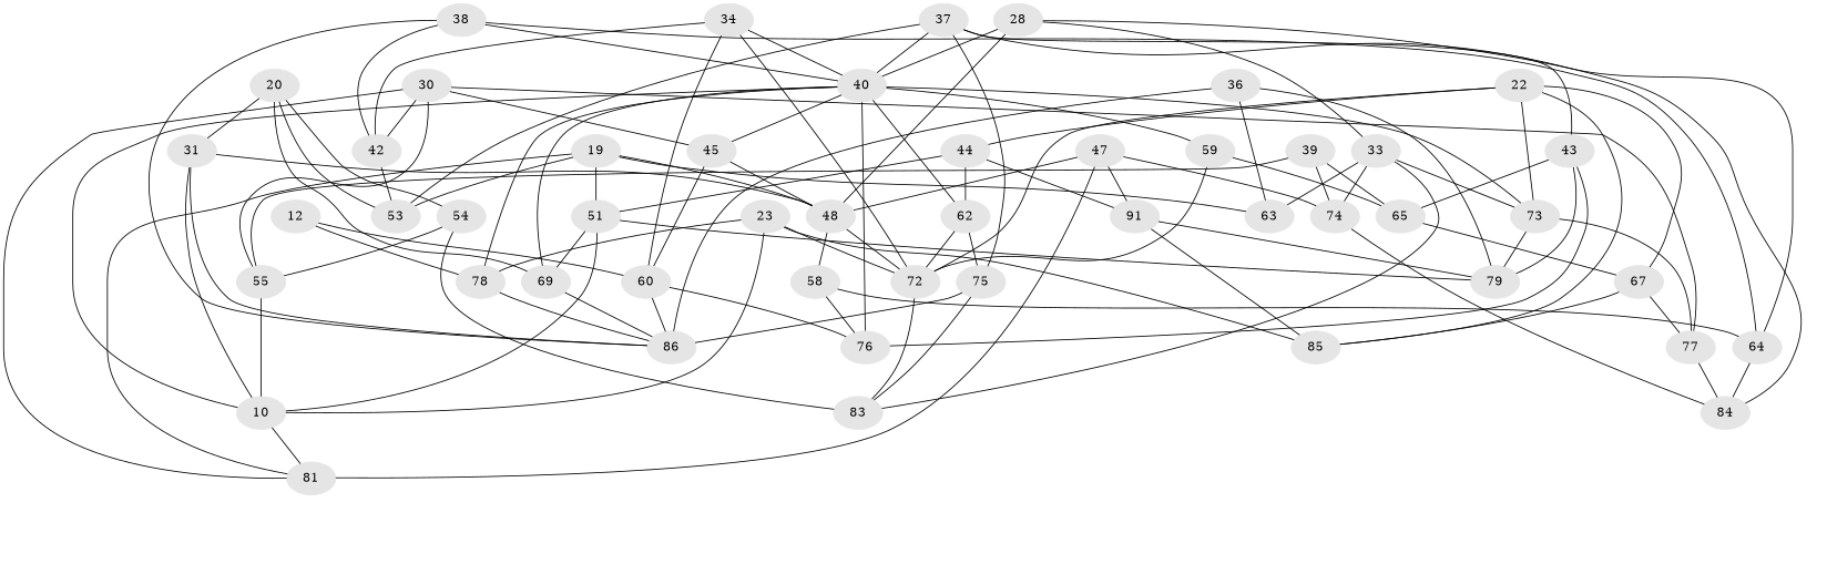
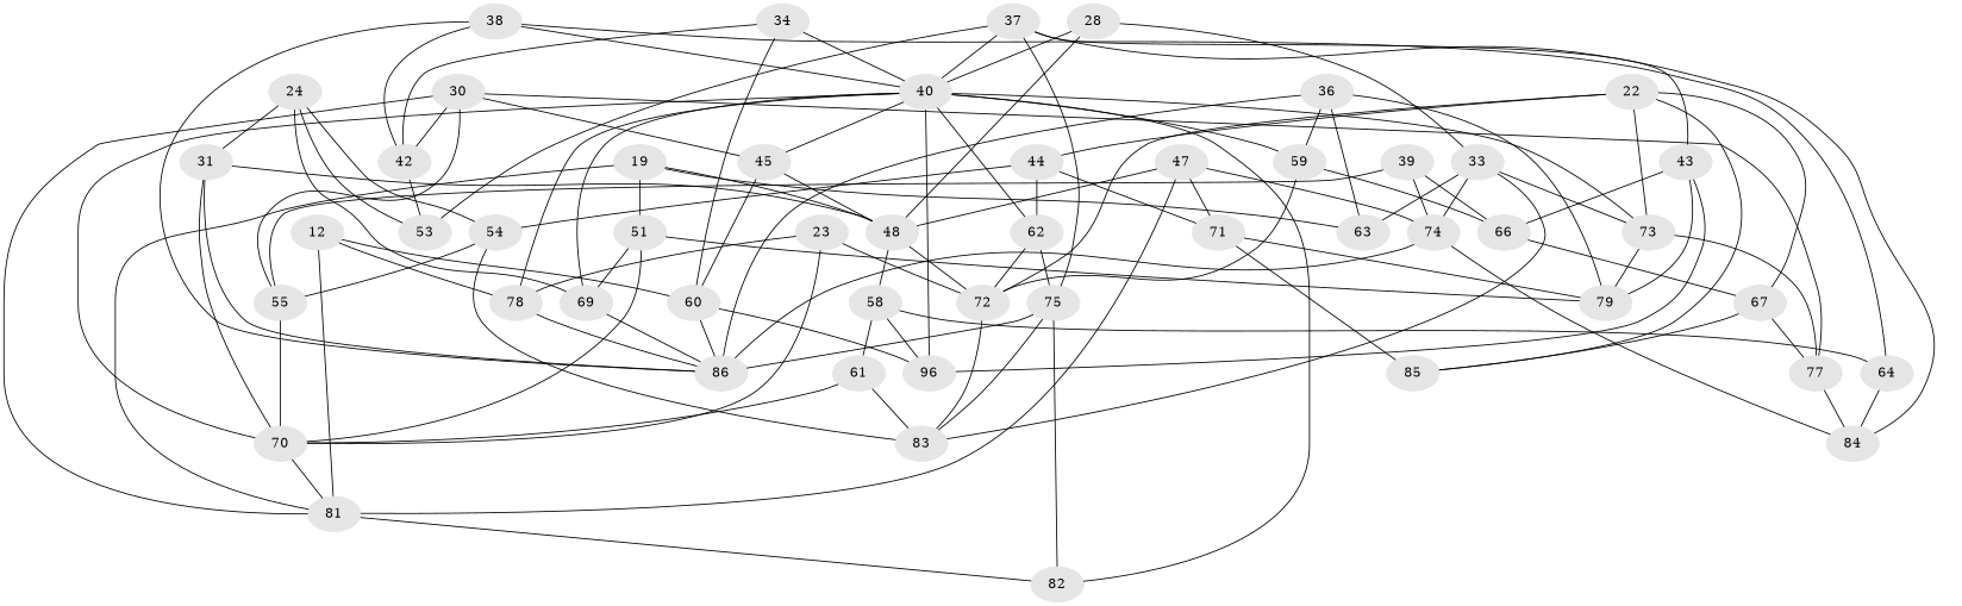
  graph {
    node [color=gray90 style=filled]
    60 [super="+56"]
    86 [super="+68"]
-   76 [super="+41"]
+   76 [super="+41" label=96]
    12
    78
    81 [super="+7+80"]
+   82
    19 [super="+11"]
    48 [super="+18"]
    51
    53
    63
    72 [super="+10+49"]
    58
-   70 [super="+14+35+65" label=10]
+   70 [super="+14+35+65"]
    69
    79 [super="+50"]
    22
    44
    67
    73 [super="+13"]
    85
    54
    62
-   71 [label=91]
+   71
    77
    83 [super="+52"]
    23
-   24 [label=20]
+   24
    31
    55 [super="+5"]
    33 [super="+20"]
    74 [super="+57"]
    28
    40 [super="+15+32+29"]
    64
    45
    59 [super="+46"]
    84
    30 [super="+25"]
    42
    34
-   66 [label=65]
+   66
    36
    37 [super="+26"]
    43
    75 [super="+21+27"]
    38
    39
    47 [super="+2"]
+   61
    60 -- 86
    60 -- 76 [weight=2]
    12 -- 60
    12 -- 78
+   12 -- 81 [weight=2]
    78 -- 86
+   81 -- 82
    19 -- 81
    19 -- 48
    19 -- 51
-   19 -- 53
    19 -- 63 [weight=2]
    48 -- 72 [weight=2]
    48 -- 58
    51 -- 70
    51 -- 69
    51 -- 79
    72 -- 83
    58 -- 76
    58 -- 64
+   58 -- 61
    70 -- 81 [weight=2]
    69 -- 86
    22 -- 72
    22 -- 44
    22 -- 67
    22 -- 73
    22 -- 85
-   44 -- 51
+   44 -- 54
    44 -- 62
    44 -- 71
    67 -- 85
    67 -- 77
    73 -- 79 [weight=2]
    73 -- 77
    54 -- 83
    54 -- 55
    62 -- 72
    62 -- 75
    71 -- 79
    71 -- 85
    77 -- 84
    23 -- 78
    23 -- 72
    23 -- 70
-   23 -- 85
    24 -- 53
    24 -- 69
    24 -- 54
    24 -- 31
    31 -- 86
    31 -- 48
    31 -- 70
    55 -- 70
    33 -- 63
    33 -- 73
    33 -- 83
    33 -- 74 [weight=2]
+   74 -- 86
    74 -- 84
    28 -- 48
    28 -- 33
    28 -- 40
-   28 -- 64
    40 -- 76 [weight=2]
    40 -- 78
+   40 -- 82
    40 -- 70 [weight=3]
    40 -- 69
    40 -- 73
    40 -- 62
    40 -- 45
    40 -- 59 [weight=2]
    64 -- 84
    45 -- 60
    45 -- 48
    59 -- 72
    59 -- 66
    30 -- 81
    30 -- 77
    30 -- 55 [weight=2]
    30 -- 45
    30 -- 42
    42 -- 53
    34 -- 60
-   34 -- 72
    34 -- 40
    34 -- 42
    66 -- 67
    36 -- 86
    36 -- 63
    36 -- 79
+   36 -- 59
    37 -- 53
    37 -- 40 [weight=2]
    37 -- 84
    37 -- 43
    37 -- 75
    43 -- 76
    43 -- 79
    43 -- 66
    75 -- 86 [weight=3]
+   75 -- 82 [weight=2]
    75 -- 83
    38 -- 86
    38 -- 40
    38 -- 64
    38 -- 42
    39 -- 55 [weight=2]
    39 -- 74
    39 -- 66
    47 -- 81 [weight=3]
    47 -- 48
    47 -- 71
    47 -- 74
+   61 -- 70
+   61 -- 83 [weight=2]
  }
